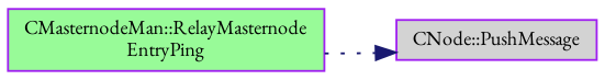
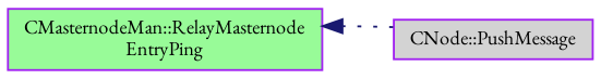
  digraph {
    rankdir=LR
    fontname="EB Garamond"
    node [color=purple fontname="EB Garamond" fontsize=10 shape=record style=filled]
    n1 [fillcolor=palegreen fontcolor=black height=0.2 label="CMasternodeMan::RelayMasternode\lEntryPing" width=0.4]
    n2 [fillcolor=lightgrey height=0.2 label="CNode::PushMessage" width=0.4]
-   n1 -> n2 [color=midnightblue fontname="EB Garamond" fontsize=10 labelfontname=Helvetica labelfontsize=10 style=dotted arrowhead=normal]
+   n2 -> n1 [color=midnightblue fontname="EB Garamond" fontsize=10 labelfontname=Helvetica labelfontsize=10 style=dotted arrowhead=normal]
  }
